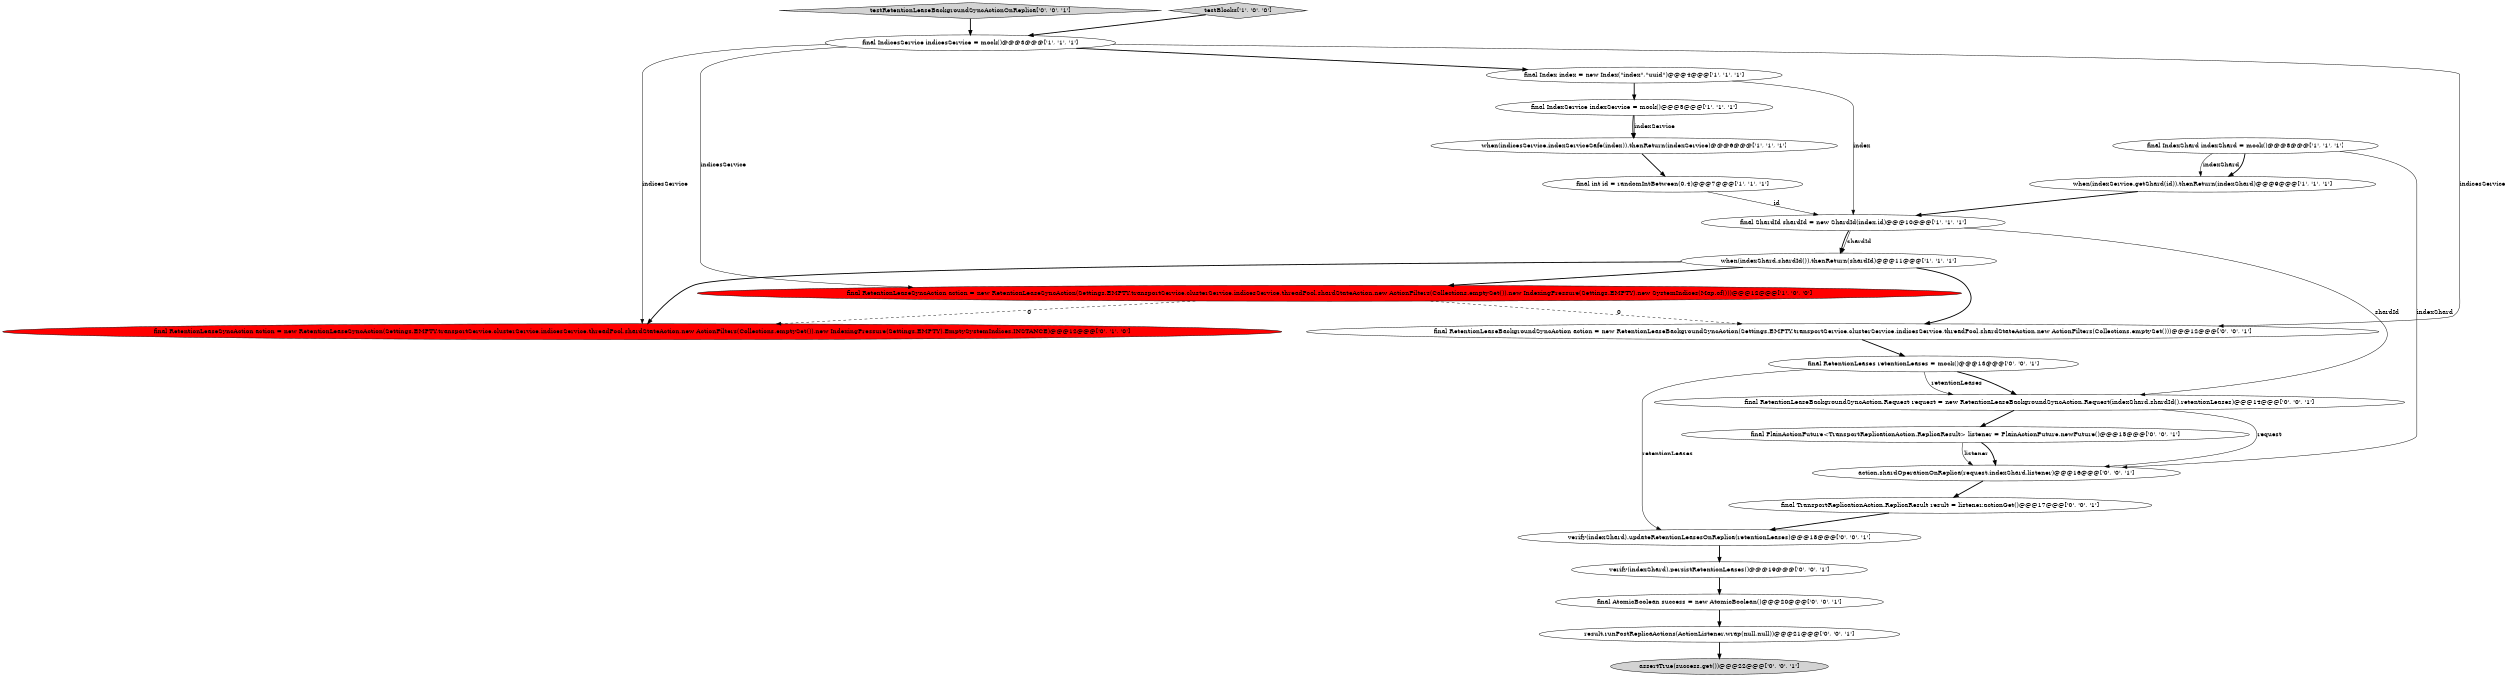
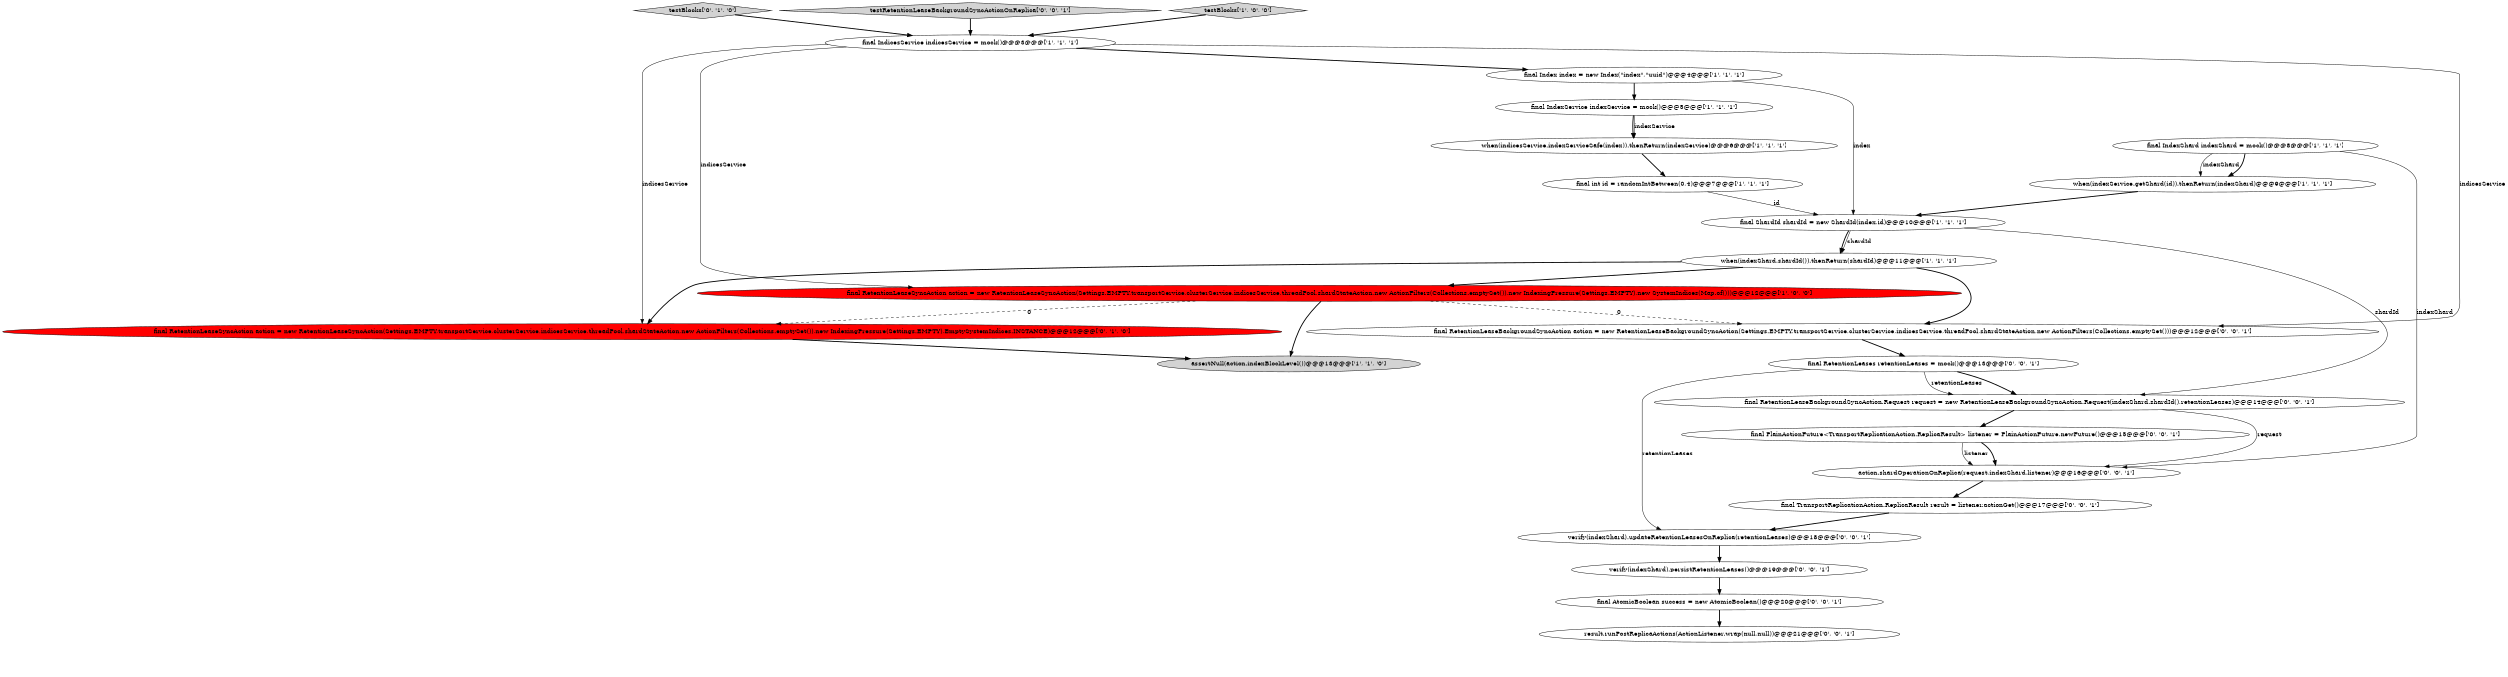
  digraph {
    node [fillcolor=white shape=ellipse style=filled]
    edge [style=bold]
    n1 [label="result.runPostReplicaActions(ActionListener.wrap(null,null))@@@21@@@['0', '0', '1']"]
-   n2 [fillcolor=lightgray label="assertTrue(success.get())@@@22@@@['0', '0', '1']"]
    n3 [label="action.shardOperationOnReplica(request,indexShard,listener)@@@16@@@['0', '0', '1']"]
    n4 [label="final TransportReplicationAction.ReplicaResult result = listener.actionGet()@@@17@@@['0', '0', '1']"]
    n5 [label="verify(indexShard).updateRetentionLeasesOnReplica(retentionLeases)@@@18@@@['0', '0', '1']"]
    n6 [label="final AtomicBoolean success = new AtomicBoolean()@@@20@@@['0', '0', '1']"]
    n7 [label="verify(indexShard).persistRetentionLeases()@@@19@@@['0', '0', '1']"]
    n8 [label="final PlainActionFuture<TransportReplicationAction.ReplicaResult> listener = PlainActionFuture.newFuture()@@@15@@@['0', '0', '1']"]
    n9 [label="final IndicesService indicesService = mock()@@@3@@@['1', '1', '1']"]
    n10 [fillcolor=red label="final RetentionLeaseSyncAction action = new RetentionLeaseSyncAction(Settings.EMPTY,transportService,clusterService,indicesService,threadPool,shardStateAction,new ActionFilters(Collections.emptySet()),new IndexingPressure(Settings.EMPTY),EmptySystemIndices.INSTANCE)@@@12@@@['0', '1', '0']"]
    n11 [label="final Index index = new Index(\"index\",\"uuid\")@@@4@@@['1', '1', '1']"]
    n12 [label="final RetentionLeaseBackgroundSyncAction action = new RetentionLeaseBackgroundSyncAction(Settings.EMPTY,transportService,clusterService,indicesService,threadPool,shardStateAction,new ActionFilters(Collections.emptySet()))@@@12@@@['0', '0', '1']"]
    n13 [fillcolor=red label="final RetentionLeaseSyncAction action = new RetentionLeaseSyncAction(Settings.EMPTY,transportService,clusterService,indicesService,threadPool,shardStateAction,new ActionFilters(Collections.emptySet()),new IndexingPressure(Settings.EMPTY),new SystemIndices(Map.of()))@@@12@@@['1', '0', '0']"]
+   n14 [fillcolor=lightgray label="assertNull(action.indexBlockLevel())@@@13@@@['1', '1', '0']"]
    n15 [label="final IndexService indexService = mock()@@@5@@@['1', '1', '1']"]
    n16 [label="final ShardId shardId = new ShardId(index,id)@@@10@@@['1', '1', '1']"]
    n17 [label="final RetentionLeases retentionLeases = mock()@@@13@@@['0', '0', '1']"]
    n18 [label="when(indexShard.shardId()).thenReturn(shardId)@@@11@@@['1', '1', '1']"]
    n19 [label="when(indicesService.indexServiceSafe(index)).thenReturn(indexService)@@@6@@@['1', '1', '1']"]
    n20 [label="final RetentionLeaseBackgroundSyncAction.Request request = new RetentionLeaseBackgroundSyncAction.Request(indexShard.shardId(),retentionLeases)@@@14@@@['0', '0', '1']"]
    n21 [label="final IndexShard indexShard = mock()@@@8@@@['1', '1', '1']"]
    n22 [label="when(indexService.getShard(id)).thenReturn(indexShard)@@@9@@@['1', '1', '1']"]
    n23 [label="final int id = randomIntBetween(0,4)@@@7@@@['1', '1', '1']"]
+   n24 [fillcolor=lightgray label="testBlocks['0', '1', '0']" shape=diamond]
    n25 [fillcolor=lightgray label="testRetentionLeaseBackgroundSyncActionOnReplica['0', '0', '1']" shape=diamond]
    n26 [fillcolor=lightgray label="testBlocks['1', '0', '0']" shape=diamond]
-   n1 -> n2
    n3 -> n4
    n4 -> n5
    n5 -> n7
    n6 -> n1
    n7 -> n6
    n8 -> n3
    n8 -> n3 [label=listener style=solid]
    n9 -> n10 [label=indicesService style=solid]
    n9 -> n11
    n9 -> n12 [label=indicesService style=solid]
    n9 -> n13 [label=indicesService style=solid]
+   n10 -> n14
    n11 -> n15
    n11 -> n16 [label=index style=solid]
    n12 -> n17
    n13 -> n10 [label=0 style=dashed]
    n13 -> n12 [label=0 style=dashed]
+   n13 -> n14
    n15 -> n19 [label=indexService style=solid]
    n15 -> n19
    n16 -> n18
    n16 -> n18 [label=shardId style=solid]
    n16 -> n20 [label=shardId style=solid]
    n17 -> n5 [label=retentionLeases style=solid]
    n17 -> n20
    n17 -> n20 [label=retentionLeases style=solid]
    n18 -> n10
    n18 -> n12
    n18 -> n13
    n19 -> n23
    n20 -> n3 [label=request style=solid]
    n20 -> n8
    n21 -> n3 [label=indexShard style=solid]
    n21 -> n22 [label=indexShard style=solid]
    n21 -> n22
    n22 -> n16
    n23 -> n16 [label=id style=solid]
+   n24 -> n9
    n25 -> n9
    n26 -> n9
  }
